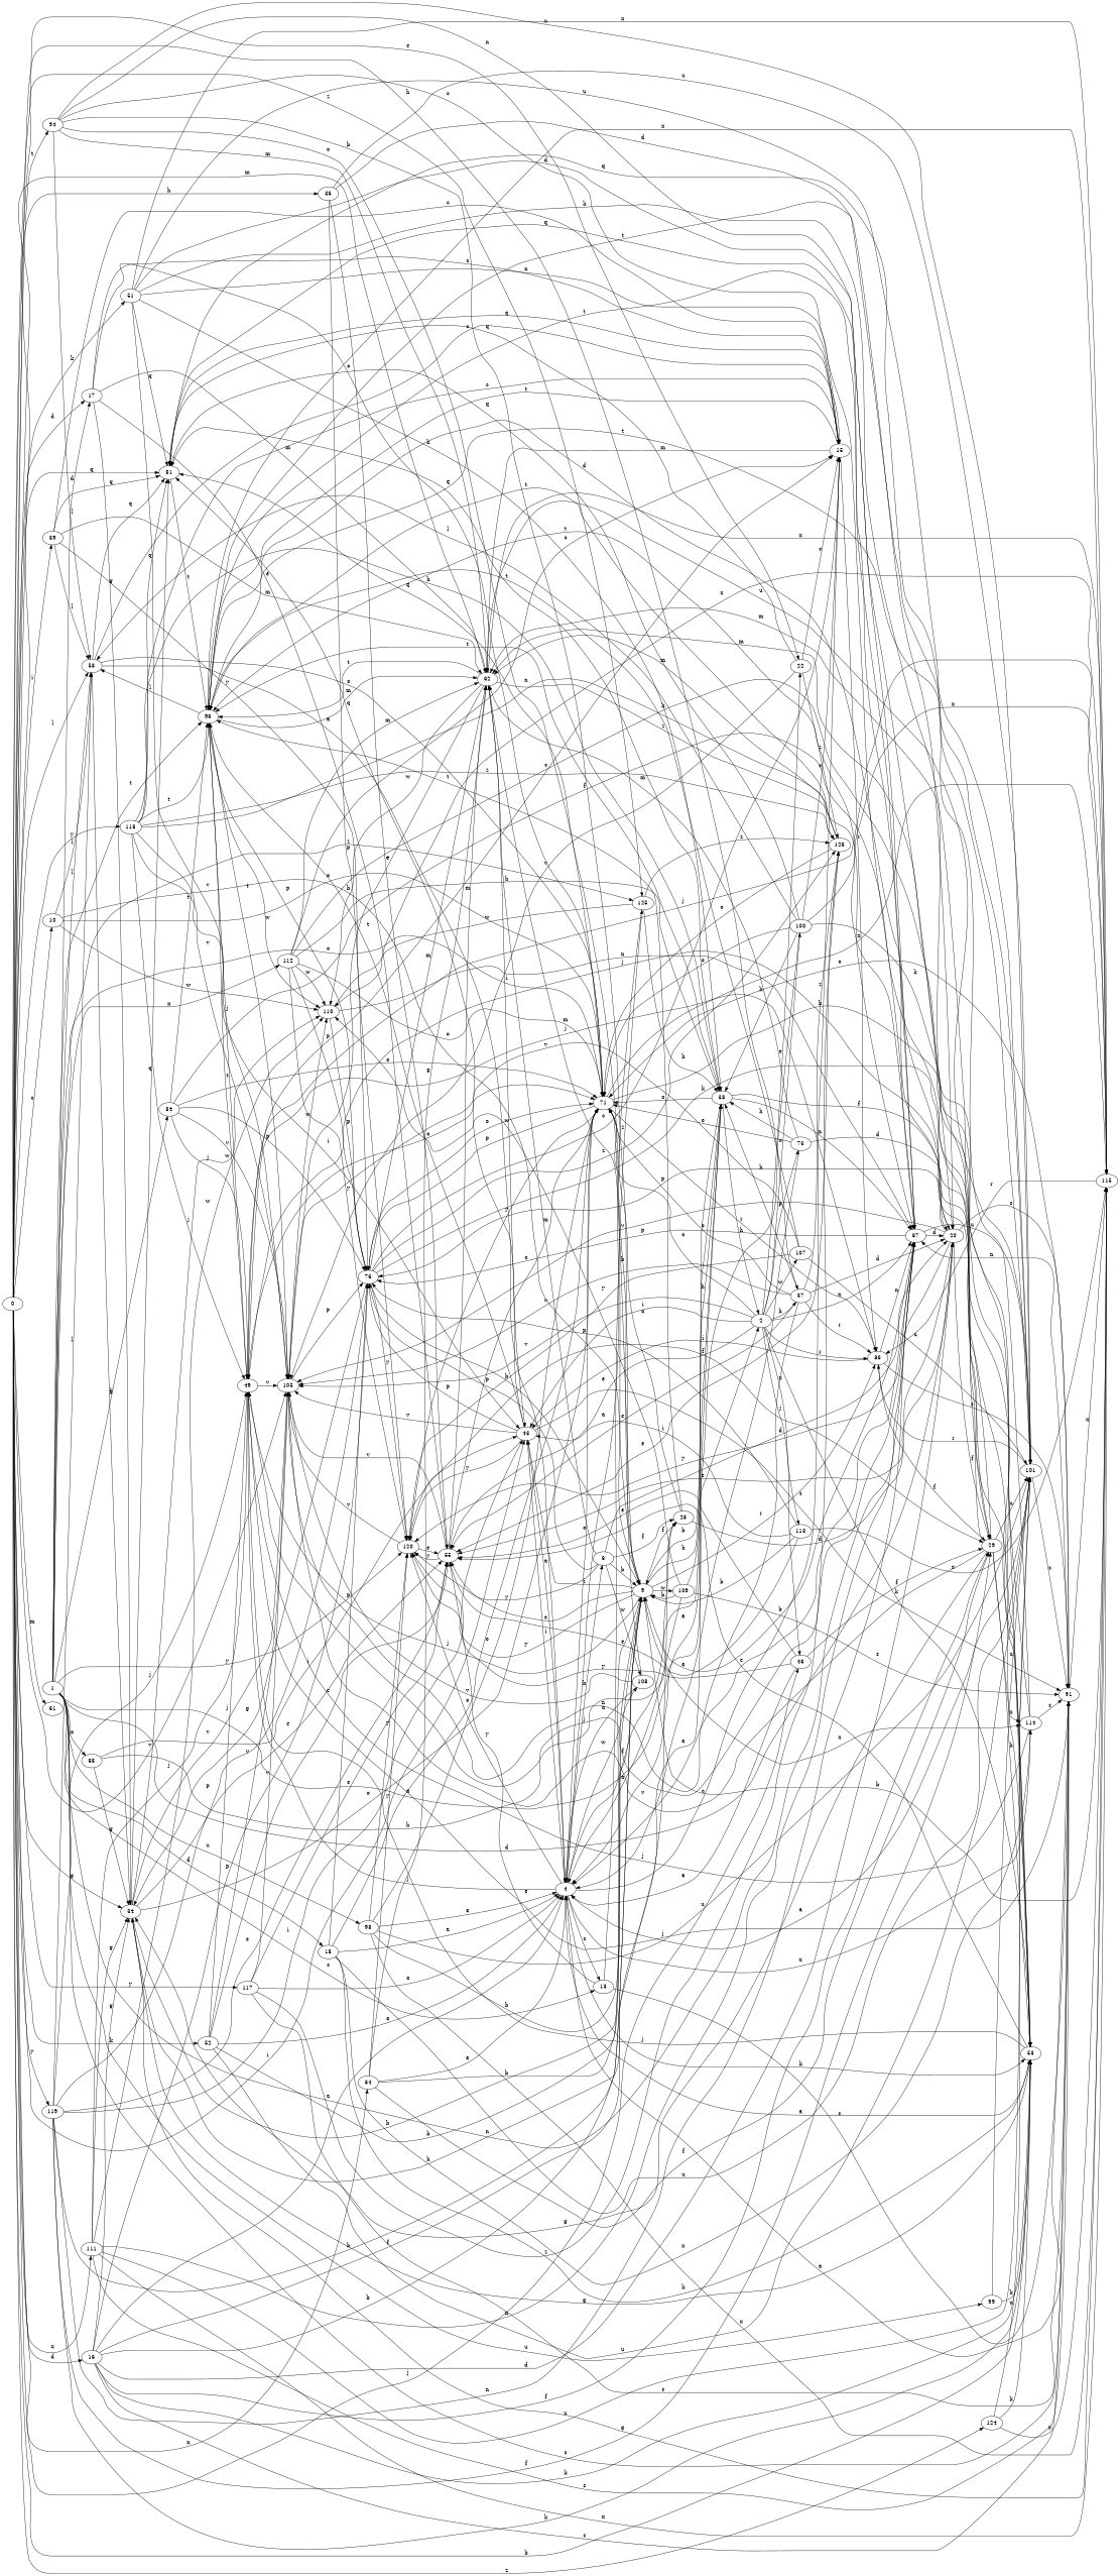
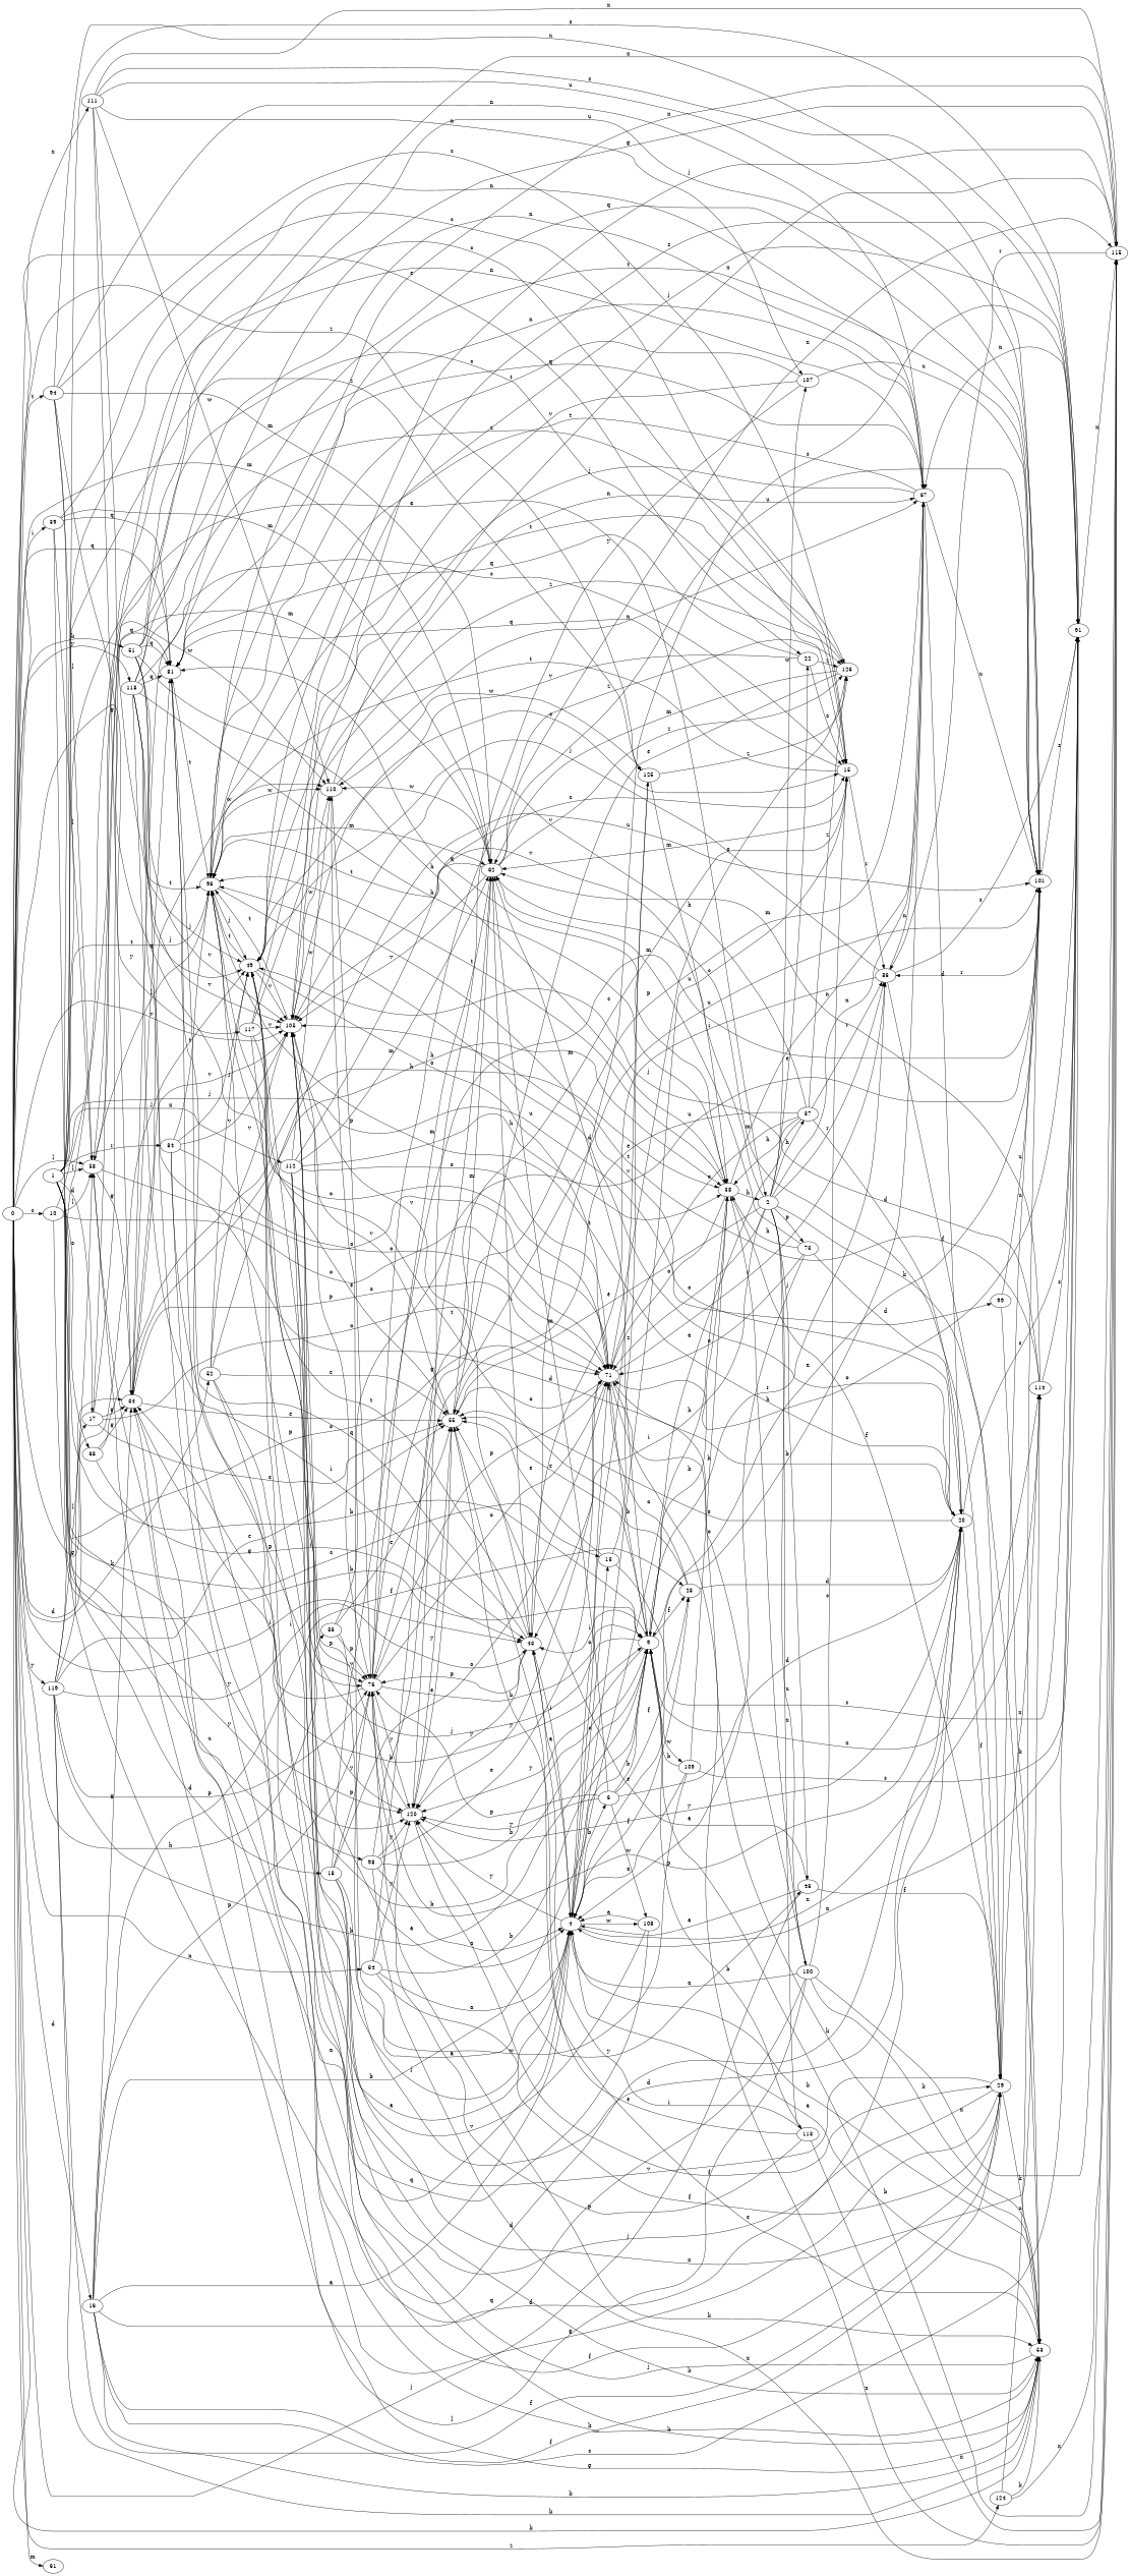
  strict digraph {
    rankdir=LR
    0
    10
    16
    17
    22
    34
    36
    37
    39
    43
    46
    51
    52
    53
    58
    61
    62
    64
    81
    94
    105
    111
    117
    118
    119
    124
    125
    71
    9
    110
    20
    91
    4
    28
    76
    29
    n37 [label=55]
    15
    126
    38
    101
    86
    120
    96
    67
    115
    49
    1
    2
    13
    18
    68
    84
    98
    99
    112
    73
    100
    107
    113
    114
    6
    108
    109
    0 -> 10 [label=c]
    0 -> 16 [label=d]
    0 -> 17 [label=d]
    0 -> 22 [label=e]
    0 -> 34 [label=g]
    0 -> 36 [label=h]
-   0 -> 37 [label=h]
    0 -> 39 [label=i]
    0 -> 43 [label=i]
    0 -> 46 [label=j]
    0 -> 51 [label=k]
    0 -> 52 [label=k]
    0 -> 53 [label=k]
    0 -> 58 [label=l]
    0 -> 61 [label=m]
    0 -> 62 [label=m]
    0 -> 64 [label=n]
    0 -> 81 [label=q]
    0 -> 94 [label=t]
    0 -> 105 [label=v]
    0 -> 111 [label=x]
    0 -> 117 [label=y]
    0 -> 118 [label=y]
    0 -> 119 [label=y]
    0 -> 124 [label=z]
    0 -> 125 [label=z]
    10 -> 58 [label=l]
    10 -> 71 [label=o]
    10 -> 9 [label=b]
    10 -> 110 [label=w]
    16 -> 34 [label=g]
    16 -> 53 [label=k]
    16 -> 9 [label=b]
    16 -> 20 [label=d]
    16 -> 91 [label=s]
    16 -> 4 [label=a]
    16 -> 28 [label=f]
    16 -> 76 [label=p]
    16 -> 29 [label=f]
    17 -> 34 [label=g]
    17 -> 62 [label=m]
    17 -> 71 [label=o]
    17 -> n37 [label=e]
    17 -> 15 [label=c]
    22 -> 81 [label=q]
    22 -> 105 [label=v]
    22 -> 15 [label=c]
    22 -> 126 [label=z]
    34 -> 81 [label=q]
    34 -> 105 [label=v]
    34 -> 71 [label=o]
    34 -> 9 [label=b]
    34 -> 110 [label=w]
    34 -> n37 [label=e]
    34 -> 38 [label=h]
    36 -> 20 [label=d]
    36 -> 76 [label=p]
    36 -> n37 [label=e]
    36 -> 101 [label=u]
    37 -> 105 [label=v]
    37 -> 71 [label=o]
    37 -> 20 [label=d]
    37 -> 4 [label=a]
    37 -> n37 [label=e]
    37 -> 126 [label=z]
    37 -> 38 [label=h]
    37 -> 86 [label=r]
    39 -> 58 [label=l]
    39 -> 62 [label=m]
    39 -> 81 [label=q]
    39 -> 15 [label=c]
    39 -> 120 [label=y]
    43 -> 81 [label=q]
    43 -> 105 [label=v]
    43 -> 91 [label=s]
    43 -> 4 [label=a]
    43 -> 76 [label=p]
    43 -> 120 [label=y]
    43 -> 96 [label=t]
    46 -> 4 [label=a]
    46 -> 29 [label=f]
    46 -> n37 [label=e]
    46 -> 120 [label=y]
    51 -> 53 [label=k]
    51 -> 81 [label=q]
    51 -> 105 [label=v]
    51 -> 20 [label=d]
    51 -> 38 [label=h]
    51 -> 101 [label=u]
    51 -> 67 [label=n]
    51 -> 115 [label=x]
    52 -> 105 [label=v]
    52 -> 9 [label=b]
    52 -> 4 [label=a]
    52 -> n37 [label=e]
    52 -> 101 [label=u]
    52 -> 49 [label=j]
    53 -> 34 [label=g]
    53 -> 4 [label=a]
    53 -> n37 [label=e]
    53 -> 49 [label=j]
    58 -> 34 [label=g]
    58 -> 81 [label=q]
    58 -> 71 [label=o]
    58 -> 4 [label=a]
    58 -> 15 [label=c]
    62 -> 43 [label=i]
    62 -> 105 [label=v]
    62 -> 110 [label=w]
    62 -> 126 [label=z]
    62 -> 101 [label=u]
    62 -> 96 [label=t]
    62 -> 115 [label=x]
    64 -> 62 [label=g]
    64 -> 9 [label=b]
    64 -> 4 [label=a]
    64 -> 29 [label=f]
    64 -> 120 [label=y]
    81 -> 96 [label=t]
    94 -> 58 [label=l]
    94 -> 62 [label=m]
    94 -> 71 [label=o]
    94 -> 9 [label=b]
    94 -> 15 [label=c]
    94 -> 101 [label=u]
    94 -> 67 [label=n]
    105 -> 110 [label=w]
    105 -> 76 [label=p]
    105 -> 96 [label=t]
    105 -> 67 [label=n]
    111 -> 34 [label=g]
    111 -> 110 [label=w]
    111 -> 91 [label=s]
    111 -> 101 [label=u]
-   111 -> 67 [label=n]
+   111 -> 107 [label=n]
    111 -> 115 [label=x]
    111 -> 49 [label=j]
    117 -> 105 [label=v]
    117 -> 91 [label=s]
    117 -> 4 [label=a]
    117 -> n37 [label=e]
    117 -> 126 [label=z]
    118 -> 43 [label=i]
    118 -> 81 [label=q]
    118 -> 105 [label=v]
    118 -> 15 [label=c]
    118 -> 126 [label=z]
    118 -> 38 [label=h]
    118 -> 96 [label=t]
    118 -> 67 [label=n]
    118 -> 49 [label=j]
    119 -> 43 [label=i]
    119 -> 53 [label=k]
    119 -> 58 [label=l]
    119 -> 9 [label=b]
    119 -> 76 [label=p]
    119 -> 29 [label=f]
    119 -> n37 [label=e]
    119 -> 67 [label=n]
    119 -> 49 [label=j]
    124 -> 53 [label=k]
    124 -> 101 [label=u]
    124 -> 115 [label=x]
    125 -> 110 [label=w]
    125 -> 4 [label=a]
    125 -> 126 [label=z]
    125 -> 38 [label=h]
    71 -> 53 [label=k]
    71 -> 9 [label=b]
    71 -> 76 [label=p]
    71 -> 86 [label=r]
    71 -> 120 [label=y]
    71 -> 115 [label=x]
    9 -> 43 [label=i]
    9 -> 62 [label=m]
    9 -> 28 [label=f]
    9 -> n37 [label=e]
    9 -> 38 [label=h]
    9 -> 86 [label=r]
    9 -> 120 [label=y]
    9 -> 49 [label=j]
    9 -> 114 [label=x]
    9 -> 109 [label=w]
    110 -> 76 [label=p]
    110 -> 67 [label=n]
    110 -> 115 [label=x]
    20 -> 105 [label=v]
    20 -> 91 [label=s]
    20 -> 76 [label=p]
    20 -> 29 [label=f]
    20 -> n37 [label=e]
    20 -> 120 [label=y]
    20 -> 96 [label=t]
    91 -> 71 [label=o]
    91 -> 4 [label=a]
    91 -> 67 [label=n]
    91 -> 115 [label=x]
    91 -> 49 [label=j]
    4 -> 43 [label=i]
    4 -> 53 [label=k]
    4 -> 71 [label=o]
    4 -> 28 [label=f]
    4 -> 15 [label=c]
    4 -> 120 [label=y]
    4 -> 49 [label=j]
    4 -> 13 [label=c]
    4 -> 114 [label=x]
    4 -> 6 [label=b]
    4 -> 108 [label=w]
    28 -> 71 [label=o]
    28 -> 20 [label=d]
    28 -> 96 [label=t]
    76 -> 34 [label=g]
    76 -> 53 [label=k]
    76 -> 62 [label=m]
    76 -> 71 [label=o]
    76 -> 9 [label=b]
    76 -> 15 [label=c]
    76 -> 126 [label=z]
    76 -> 120 [label=y]
    29 -> 34 [label=g]
    29 -> 53 [label=k]
    29 -> 62 [label=m]
    29 -> 105 [label=v]
    29 -> 101 [label=u]
    29 -> 49 [label=j]
    29 -> 114 [label=x]
    n37 -> 62 [label=m]
    n37 -> 105 [label=v]
    n37 -> 71 [label=o]
    n37 -> 120 [label=y]
    15 -> 62 [label=m]
    15 -> 81 [label=q]
    15 -> 86 [label=r]
    15 -> 96 [label=t]
    126 -> 62 [label=m]
    126 -> 71 [label=o]
    126 -> n37 [label=e]
    126 -> 96 [label=t]
    38 -> 81 [label=q]
    38 -> 71 [label=o]
    38 -> 9 [label=b]
    38 -> 29 [label=f]
    38 -> 96 [label=t]
    38 -> 67 [label=n]
    38 -> 2 [label=h]
    101 -> 81 [label=q]
    101 -> 91 [label=s]
    101 -> 4 [label=a]
    101 -> 86 [label=r]
    101 -> 96 [label=t]
    86 -> 43 [label=i]
    86 -> 91 [label=s]
    86 -> 29 [label=f]
    86 -> 67 [label=n]
    86 -> 49 [label=j]
    120 -> 105 [label=v]
    120 -> 29 [label=f]
    120 -> n37 [label=e]
    96 -> 58 [label=l]
    96 -> 62 [label=m]
    96 -> 110 [label=w]
    96 -> 20 [label=d]
    96 -> 76 [label=p]
    96 -> 115 [label=x]
    96 -> 49 [label=j]
    67 -> 81 [label=q]
    67 -> 9 [label=b]
    67 -> 20 [label=d]
    67 -> 76 [label=p]
    67 -> 101 [label=u]
    67 -> 96 [label=t]
    67 -> 49 [label=j]
    115 -> 34 [label=g]
    115 -> 9 [label=b]
    115 -> 86 [label=r]
    115 -> 49 [label=j]
    49 -> 105 [label=v]
    49 -> 71 [label=o]
    49 -> 15 [label=c]
    49 -> 96 [label=t]
    1 -> 17 [label=d]
    1 -> 58 [label=l]
    1 -> 125 [label=z]
    1 -> 71 [label=o]
    1 -> 20 [label=d]
    1 -> 91 [label=s]
    1 -> 120 [label=y]
    1 -> 96 [label=t]
    1 -> 67 [label=n]
    1 -> 2 [label=a]
    1 -> 13 [label=c]
    1 -> 18 [label=d]
    1 -> 68 [label=o]
    1 -> 84 [label=r]
    1 -> 98 [label=u]
    1 -> 99 [label=u]
    1 -> 112 [label=x]
    2 -> 22 [label=e]
    2 -> 37 [label=h]
    2 -> 43 [label=i]
    2 -> 46 [label=j]
    2 -> 53 [label=k]
    2 -> 105 [label=v]
    2 -> 71 [label=o]
    2 -> n37 [label=e]
    2 -> 86 [label=r]
    2 -> 67 [label=n]
    2 -> 73 [label=p]
    2 -> 100 [label=u]
    2 -> 107 [label=w]
    2 -> 113 [label=x]
    13 -> 125 [label=z]
    13 -> 91 [label=s]
    13 -> n37 [label=e]
    18 -> 53 [label=k]
    18 -> 71 [label=o]
    18 -> 4 [label=a]
    18 -> 76 [label=p]
    18 -> 101 [label=u]
    18 -> 114 [label=x]
    68 -> 34 [label=g]
    68 -> 43 [label=i]
    68 -> 38 [label=h]
    84 -> 105 [label=v]
    84 -> 71 [label=o]
    84 -> 76 [label=p]
    84 -> 29 [label=f]
    84 -> 96 [label=t]
    84 -> 49 [label=j]
    98 -> 71 [label=o]
    98 -> 9 [label=b]
    98 -> 4 [label=a]
    98 -> 101 [label=u]
    98 -> 120 [label=y]
    98 -> 115 [label=x]
    99 -> 53 [label=k]
    99 -> 101 [label=u]
    112 -> 53 [label=k]
    112 -> 62 [label=m]
    112 -> 71 [label=o]
    112 -> 110 [label=w]
    112 -> 76 [label=p]
    112 -> 15 [label=c]
    112 -> 38 [label=h]
    112 -> 120 [label=y]
    73 -> 62 [label=m]
    73 -> 71 [label=o]
    73 -> 20 [label=d]
    73 -> 4 [label=a]
    73 -> 38 [label=h]
    100 -> 53 [label=k]
    100 -> 58 [label=l]
    100 -> 81 [label=q]
    100 -> 71 [label=o]
    100 -> 4 [label=a]
    100 -> 15 [label=c]
    100 -> 38 [label=h]
    100 -> 115 [label=x]
    107 -> 105 [label=v]
    107 -> 101 [label=u]
    107 -> 120 [label=y]
    107 -> 96 [label=t]
    113 -> 43 [label=i]
    113 -> 9 [label=b]
    113 -> 76 [label=p]
    113 -> n37 [label=e]
    113 -> 115 [label=x]
    114 -> 62 [label=m]
    114 -> 91 [label=s]
    114 -> 96 [label=t]
    114 -> 49 [label=j]
    6 -> 62 [label=m]
    6 -> 9 [label=b]
    6 -> 20 [label=d]
    6 -> 28 [label=f]
    6 -> 76 [label=p]
    6 -> 120 [label=y]
    6 -> 108 [label=w]
    108 -> 81 [label=q]
    108 -> 105 [label=v]
    108 -> 4 [label=a]
    109 -> 9 [label=b]
    109 -> 110 [label=w]
    109 -> 91 [label=s]
    109 -> 4 [label=a]
    109 -> 38 [label=h]
  }
